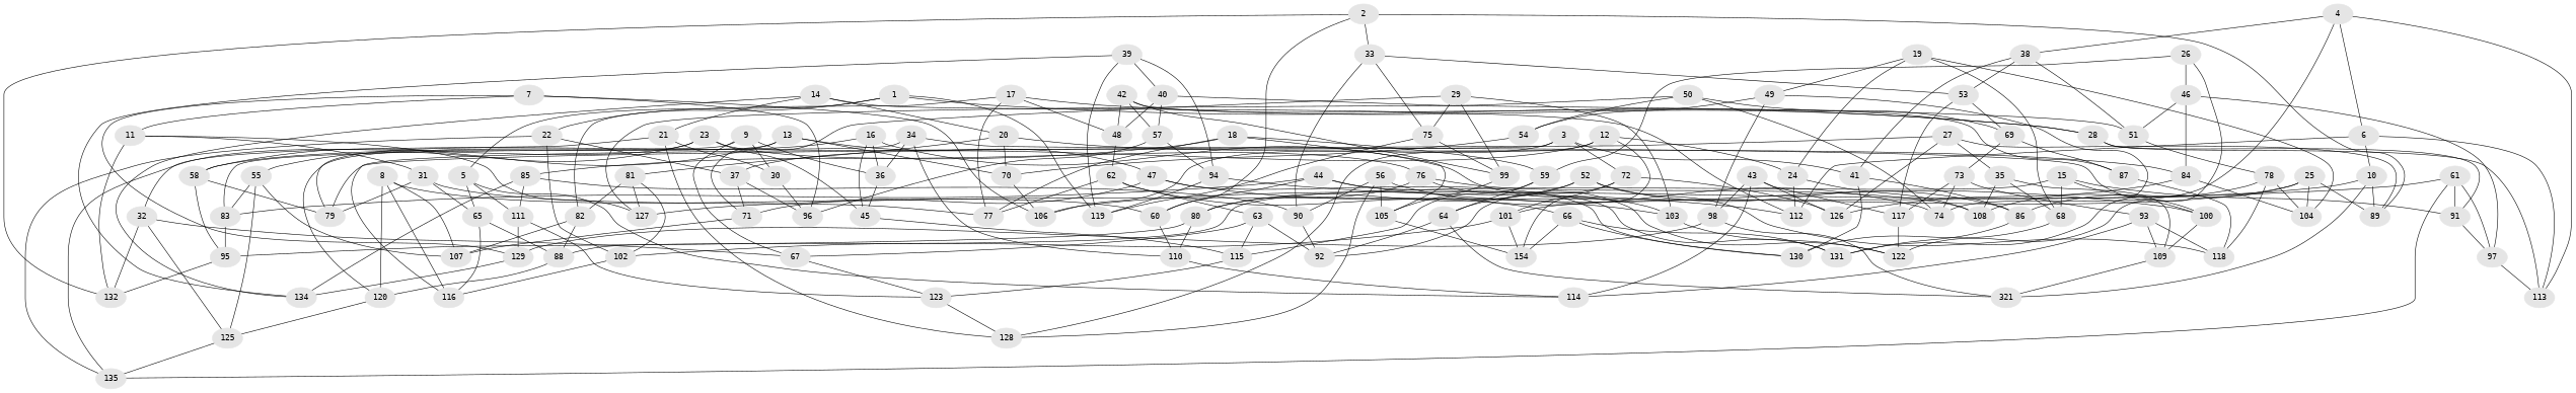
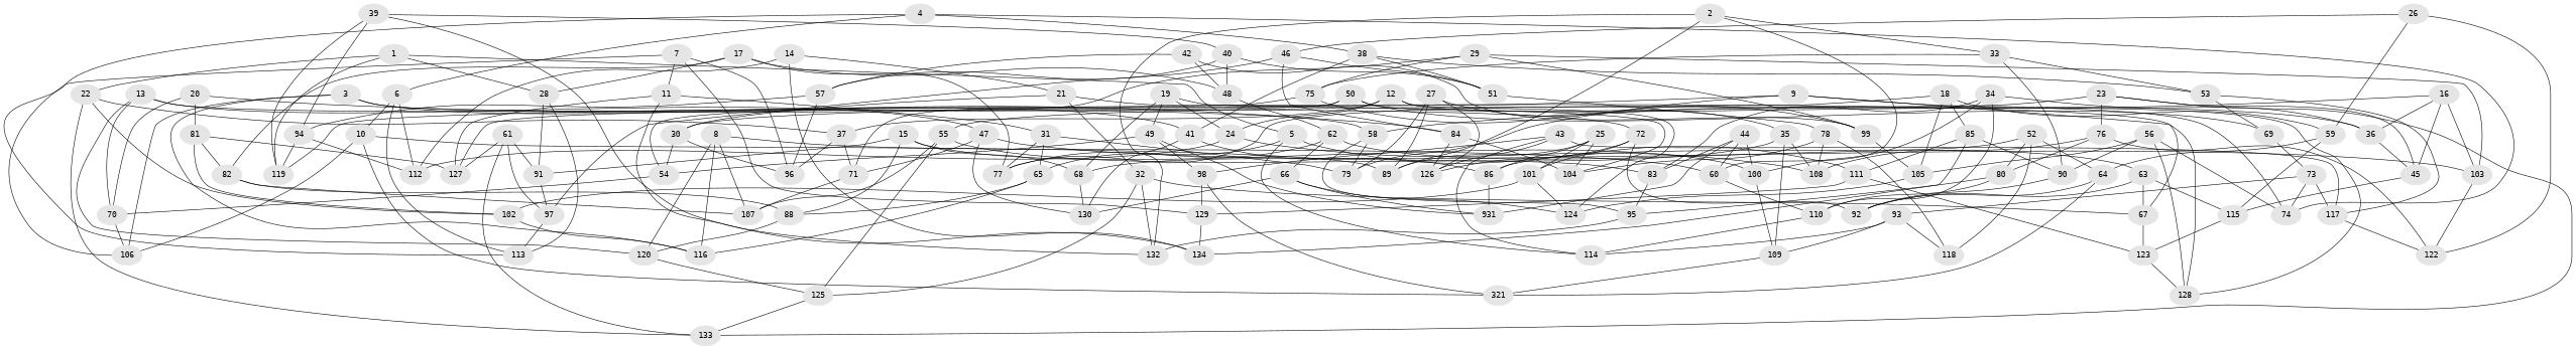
  graph {
    fontname="DejaVu Sans Mono"
    node [color=gray90 fontname="DejaVu Sans Mono" style=filled]
    edge [fontname="DejaVu Sans Mono"]
    1
    5
    22
    28
    119
    65
    111
    114
    37
    102
-   133 [label=135]
+   133
    113
    91
    2
    33
    60
    89
    132
    75
    53
    90
    110
    3
    41
    72
    106
    116
    86
    130
    101
    126
    92
    4
    6
    38
    74
    10
    112
    51
    88
    129
    123
    n43 [label=321]
    7
    11
    96
    31
    127
    134
    8
    107
    120
    125
    9
    30
    36
    67
    79
    54
    45
    77
    12
    24
-   124 [label=154]
+   124
    128
    108
    71
    13
    47
    58
    70
    103
    95
    14
    20
    21
    81
    84
    32
    15
    68
    100
    97
    109
    16
    115
    122
    17
    48
    82
    62
    18
    59
    85
    105
    64
    19
    49
    104
    98
-   131
+   131 [label=931]
    23
    55
    76
    83
    80
    25
    26
    46
-   87
    118
    27
    35
    29
    99
    117
    69
    34
    78
    39
    40
    94
    57
    42
    43
    44
    63
    66
    50
    73
    52
    56
    61
    93
    1 -- 5
    1 -- 22
    1 -- 28
    1 -- 119
    5 -- 65
    5 -- 111
    5 -- 114
    22 -- 37
    22 -- 102
    22 -- 133
    28 -- 113
    28 -- 91
    65 -- 116
    65 -- 88
    111 -- 129
    111 -- 123
    37 -- 96
    37 -- 71
    102 -- 116
    91 -- 97
    2 -- 33
    2 -- 60
    2 -- 89
    2 -- 132
    33 -- 75
    33 -- 53
    33 -- 90
    60 -- 110
    75 -- 119
    75 -- 99
    53 -- 117
    53 -- 69
    90 -- 92
    110 -- 114
    3 -- 41
    3 -- 72
    3 -- 106
    3 -- 116
    41 -- 86
    41 -- 130
    72 -- 101
    72 -- 126
    72 -- 92
    86 -- 131
    101 -- 102
    101 -- 124
    4 -- 113
    4 -- 6
    4 -- 38
    4 -- 74
    6 -- 113
    6 -- 10
    6 -- 112
    38 -- 53
    38 -- 41
    38 -- 51
    10 -- 89
    10 -- 106
    10 -- n43
    51 -- 78
    88 -- 120
    129 -- 134
    123 -- 128
    7 -- 106
    7 -- 129
    7 -- 11
    7 -- 96
    11 -- 132
    11 -- 31
    11 -- 127
    31 -- 65
    31 -- 79
    31 -- 77
    8 -- 60
    8 -- 116
    8 -- 107
    8 -- 120
    120 -- 125
    125 -- 133
    9 -- 30
    9 -- 36
    9 -- 67
    9 -- 79
    30 -- 96
+   30 -- 54
    36 -- 45
    67 -- 123
    54 -- 70
    45 -- 115
    12 -- 37
    12 -- 24
    12 -- 124
    12 -- 128
    24 -- 112
    24 -- 108
    71 -- 107
    13 -- 120
    13 -- 47
    13 -- 58
    13 -- 70
    47 -- 130
    47 -- 71
    47 -- 103
    58 -- 79
    58 -- 95
    70 -- 106
    103 -- 122
    95 -- 132
    14 -- 112
    14 -- 134
-   14 -- 20
    14 -- 21
    20 -- 70
    20 -- 81
    20 -- 84
    21 -- 30
    21 -- 128
    21 -- 32
    81 -- 102
    81 -- 127
    81 -- 82
    84 -- 126
    84 -- 104
    32 -- 132
    32 -- 125
    32 -- 67
    15 -- 91
    15 -- 88
    15 -- 68
    15 -- 100
    68 -- 130
    100 -- 109
    97 -- 113
    109 -- n43
    16 -- 36
    16 -- 45
    16 -- 58
    16 -- 103
    115 -- 123
    17 -- 28
    17 -- 77
    17 -- 48
    17 -- 82
    48 -- 62
    82 -- 88
    82 -- 107
    62 -- 77
    62 -- 63
    62 -- 66
    18 -- 77
    18 -- 59
    18 -- 85
    18 -- 105
    59 -- 115
    59 -- 64
    85 -- 111
    85 -- 90
    85 -- 134
    105 -- 124
    64 -- 92
    64 -- n43
    19 -- 24
    19 -- 68
    19 -- 49
    19 -- 104
    49 -- 54
    49 -- 98
    49 -- 131
    98 -- 129
    98 -- n43
    23 -- 133
    23 -- 45
    23 -- 55
    23 -- 76
    55 -- 107
    55 -- 125
    55 -- 83
    76 -- 108
    76 -- 122
    76 -- 80
    83 -- 95
    80 -- 110
    80 -- 95
    25 -- 89
    25 -- 86
    25 -- 101
    25 -- 104
    26 -- 122
    26 -- 59
    26 -- 46
    46 -- 51
    46 -- 84
    46 -- 97
-   87 -- 118
    27 -- 89
    27 -- 126
    27 -- 79
    27 -- 35
    35 -- 108
    35 -- 68
    35 -- 109
    29 -- 75
    29 -- 71
    29 -- 103
    29 -- 99
    99 -- 105
    117 -- 122
-   69 -- 87
    69 -- 73
    34 -- 110
    34 -- 36
    34 -- 100
    34 -- 83
    78 -- 108
    78 -- 104
    78 -- 118
    39 -- 119
    39 -- 134
    39 -- 40
    39 -- 94
    40 -- 51
    40 -- 48
    40 -- 57
    94 -- 119
    94 -- 112
    57 -- 96
    57 -- 94
    42 -- 48
-   42 -- 87
    42 -- 99
    42 -- 57
    43 -- 114
    43 -- 126
    43 -- 98
    43 -- 117
    44 -- 60
    44 -- 100
    44 -- 131
    44 -- 83
    63 -- 92
    63 -- 67
    63 -- 115
    66 -- 130
    66 -- 124
    66 -- 131
    50 -- 74
    50 -- 127
    50 -- 54
    50 -- 69
    73 -- 74
    73 -- 117
    73 -- 93
    52 -- 86
    52 -- 64
    52 -- 80
    52 -- 118
    56 -- 90
    56 -- 74
    56 -- 128
    56 -- 105
    61 -- 133
    61 -- 91
    61 -- 127
    61 -- 97
    93 -- 114
    93 -- 109
    93 -- 118
  }
